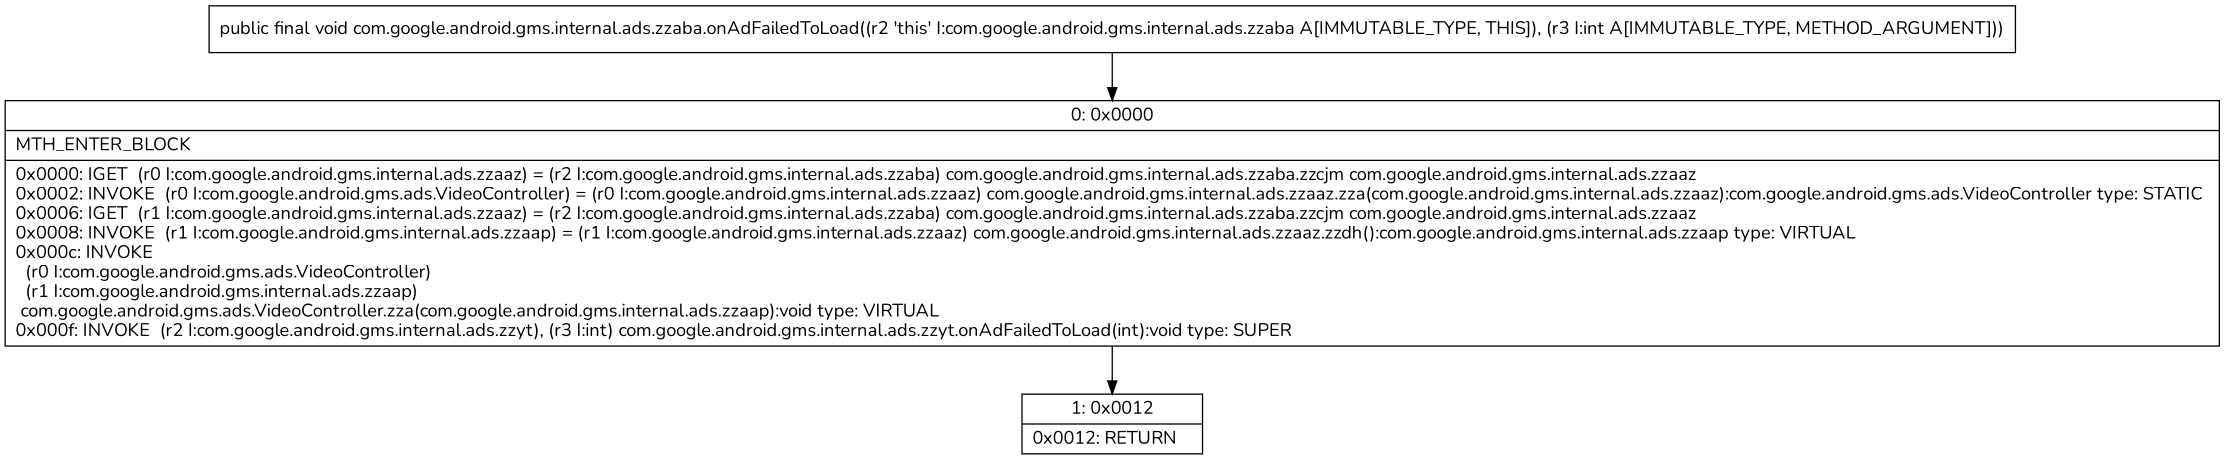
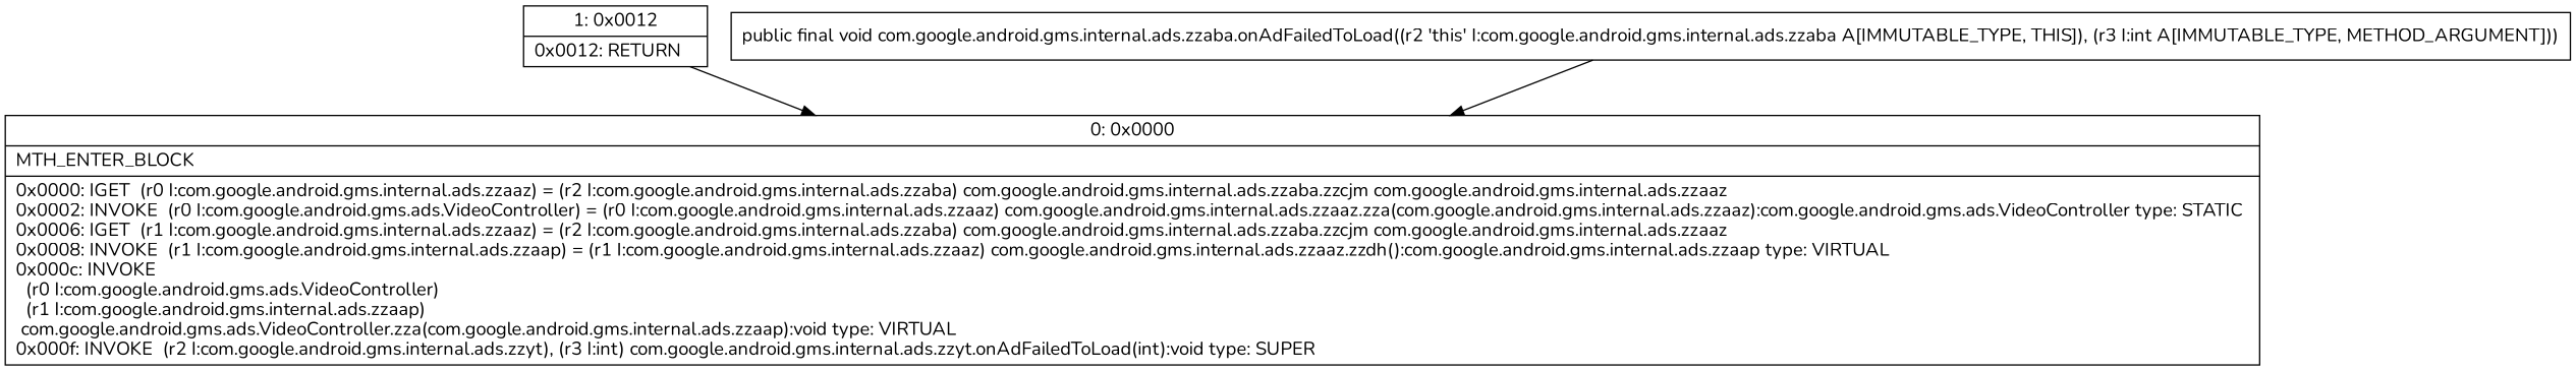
  digraph {
    fontname=Nunito
    node [shape=record fontname=Nunito]
    edge [fontname=Nunito]
    n1 [label="{0\:\ 0x0000|MTH_ENTER_BLOCK\l|0x0000: IGET  (r0 I:com.google.android.gms.internal.ads.zzaaz) = (r2 I:com.google.android.gms.internal.ads.zzaba) com.google.android.gms.internal.ads.zzaba.zzcjm com.google.android.gms.internal.ads.zzaaz \l0x0002: INVOKE  (r0 I:com.google.android.gms.ads.VideoController) = (r0 I:com.google.android.gms.internal.ads.zzaaz) com.google.android.gms.internal.ads.zzaaz.zza(com.google.android.gms.internal.ads.zzaaz):com.google.android.gms.ads.VideoController type: STATIC \l0x0006: IGET  (r1 I:com.google.android.gms.internal.ads.zzaaz) = (r2 I:com.google.android.gms.internal.ads.zzaba) com.google.android.gms.internal.ads.zzaba.zzcjm com.google.android.gms.internal.ads.zzaaz \l0x0008: INVOKE  (r1 I:com.google.android.gms.internal.ads.zzaap) = (r1 I:com.google.android.gms.internal.ads.zzaaz) com.google.android.gms.internal.ads.zzaaz.zzdh():com.google.android.gms.internal.ads.zzaap type: VIRTUAL \l0x000c: INVOKE  \l  (r0 I:com.google.android.gms.ads.VideoController)\l  (r1 I:com.google.android.gms.internal.ads.zzaap)\l com.google.android.gms.ads.VideoController.zza(com.google.android.gms.internal.ads.zzaap):void type: VIRTUAL \l0x000f: INVOKE  (r2 I:com.google.android.gms.internal.ads.zzyt), (r3 I:int) com.google.android.gms.internal.ads.zzyt.onAdFailedToLoad(int):void type: SUPER \l}"]
    n2 [label="{1\:\ 0x0012|0x0012: RETURN   \l}"]
    n3 [label="{public final void com.google.android.gms.internal.ads.zzaba.onAdFailedToLoad((r2 'this' I:com.google.android.gms.internal.ads.zzaba A[IMMUTABLE_TYPE, THIS]), (r3 I:int A[IMMUTABLE_TYPE, METHOD_ARGUMENT])) }"]
-   n1 -> n2
+   n2 -> n1
    n3 -> n1
  }
